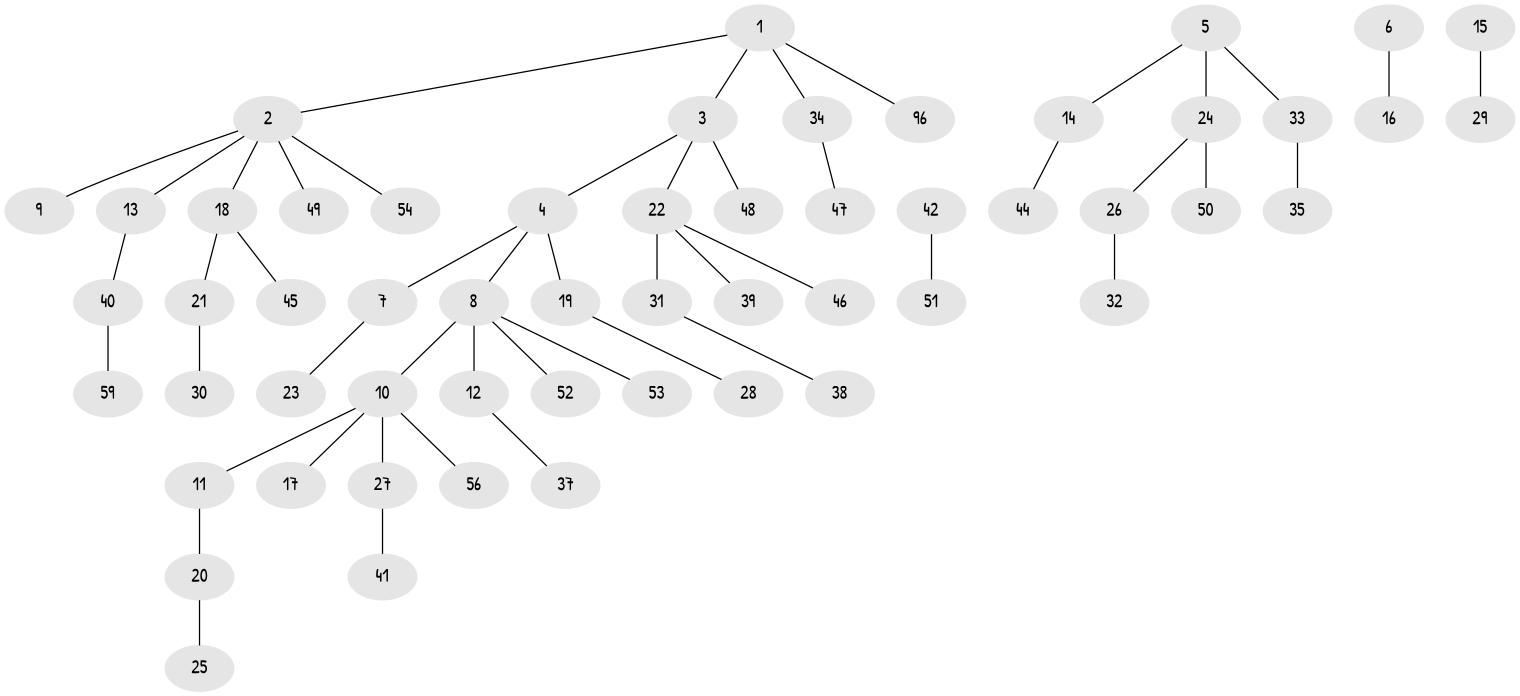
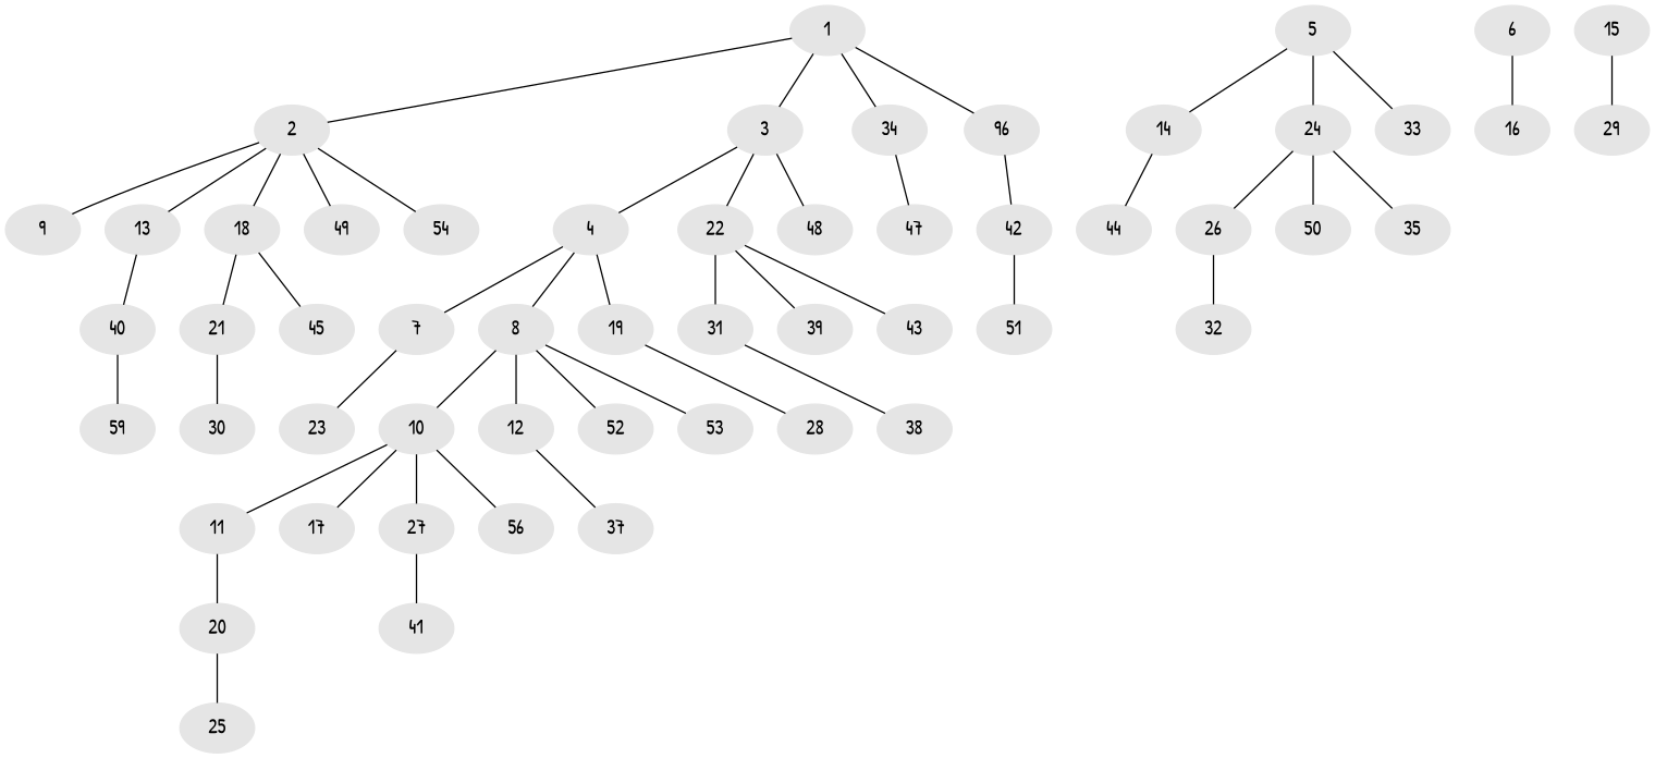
  graph {
    fontname="Patrick Hand"
    node [color=gray90 fontname="Patrick Hand" style=filled]
    edge [fontname="Patrick Hand"]
    1
    2
    3
    34
    n5 [label=96]
    9
    13
    18
    49
    54
    4
    22
    48
    47
    42
    40
    21
    45
    7
    8
    19
    31
    39
-   43 [label=46]
+   43
    5
    14
    24
    33
    6
    16
    23
    10
    12
    52
    53
    28
    44
    26
    35
    50
    15
    29
    11
    17
    27
    56
    37
    20
    41
    25
    n51 [label=59]
    30
    38
    32
    51
    1 -- 2
    1 -- 3
    1 -- 34
    1 -- n5
    2 -- 9
    2 -- 13
    2 -- 18
    2 -- 49
    2 -- 54
    3 -- 4
    3 -- 22
    3 -- 48
    34 -- 47
+   n5 -- 42
    13 -- 40
    18 -- 21
    18 -- 45
    4 -- 7
    4 -- 8
    4 -- 19
    22 -- 31
    22 -- 39
    22 -- 43
    42 -- 51
    40 -- n51
    21 -- 30
    7 -- 23
    8 -- 10
    8 -- 12
    8 -- 52
    8 -- 53
    19 -- 28
    31 -- 38
    5 -- 14
    5 -- 24
    5 -- 33
    14 -- 44
    24 -- 26
-   33 -- 35
+   24 -- 35
    24 -- 50
    6 -- 16
    10 -- 11
    10 -- 17
    10 -- 27
    10 -- 56
    12 -- 37
    26 -- 32
    15 -- 29
    11 -- 20
    27 -- 41
    20 -- 25
  }
